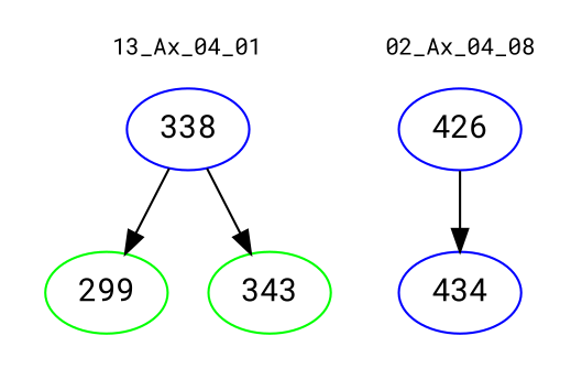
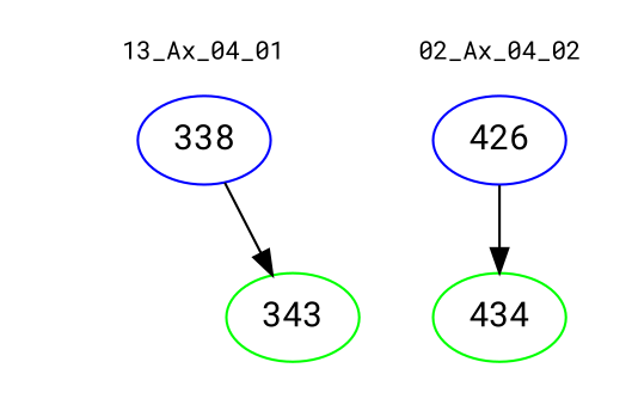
  digraph {
    fontname="Roboto Mono"
    node [color=green fontname="Roboto Mono"]
    edge [color=black fontname="Roboto Mono"]
    n1 [color=blue label=338]
-   n2 [label=299]
    n3 [label=343]
    n4 [color=blue label=426]
-   n5 [color=blue label=434]
+   n5 [label=434]
    subgraph cluster_1 {
      color=white
      fontsize=10
      label="13_Ax_04_01"
      n1
-     n2
      n3
    }
    subgraph cluster_2 {
      color=white
      fontsize=10
-     label="02_Ax_04_08"
+     label="02_Ax_04_02"
      n4
      n5
    }
-   n1 -> n2
    n1 -> n3
    n4 -> n5
  }
